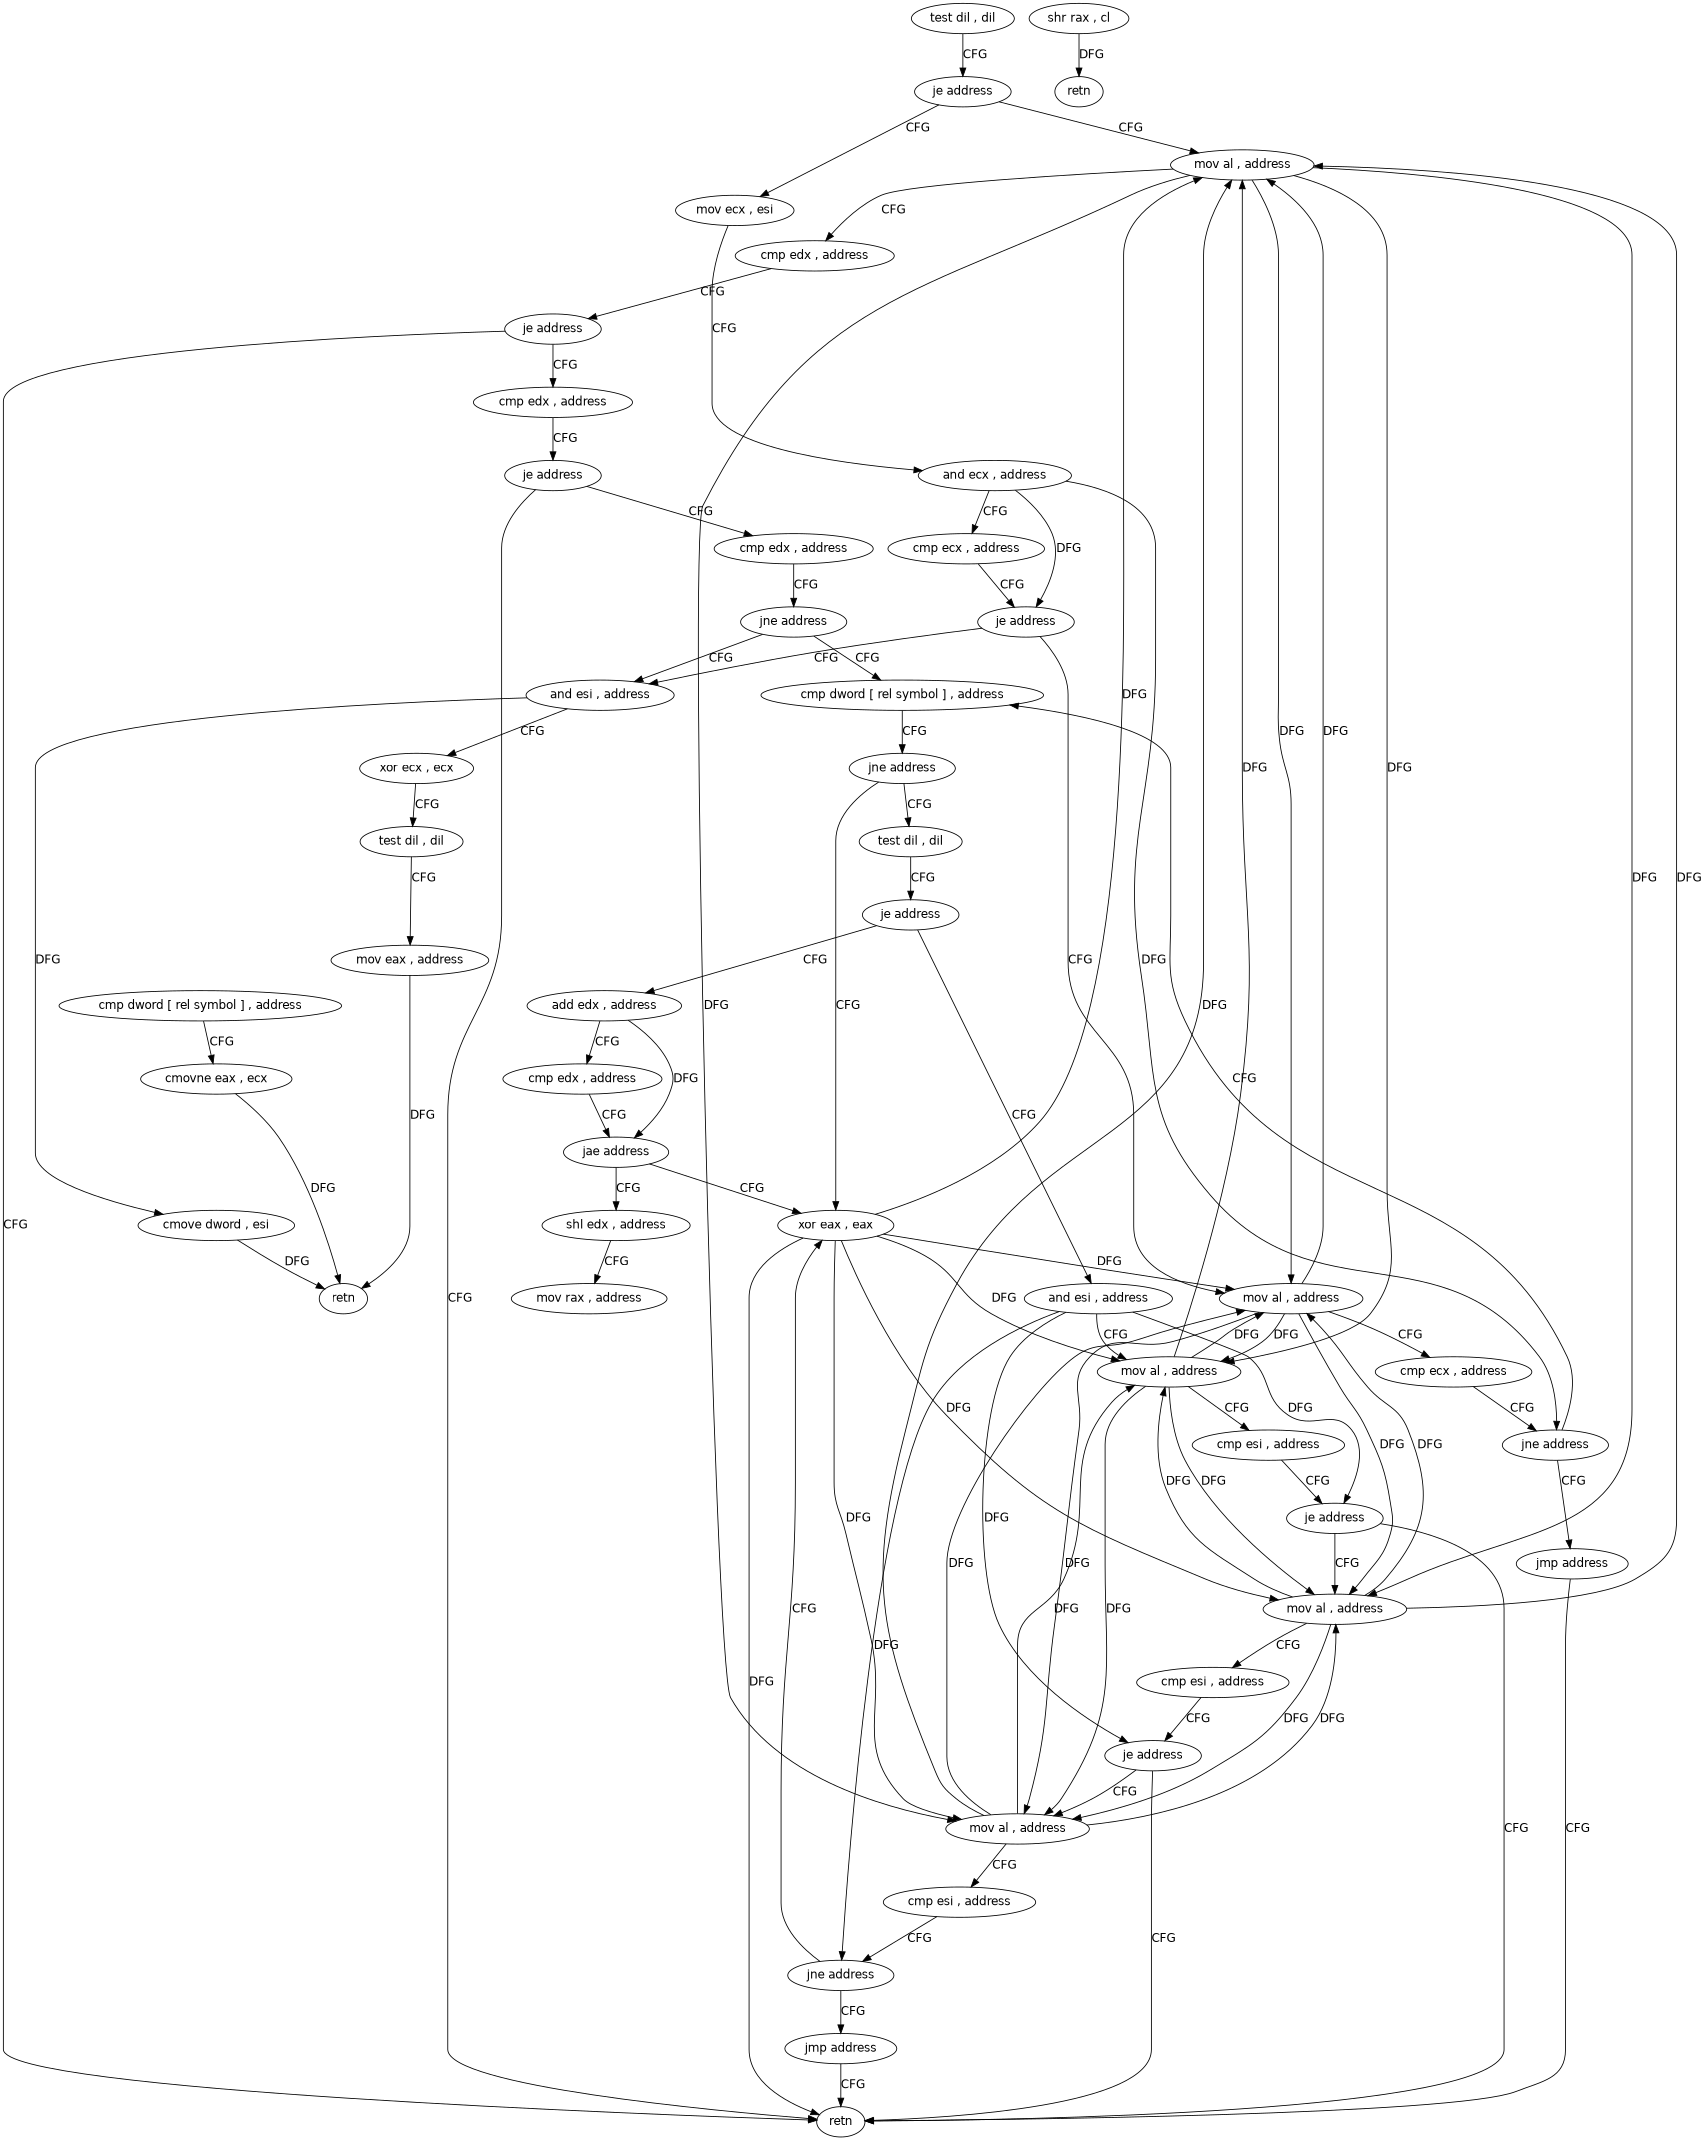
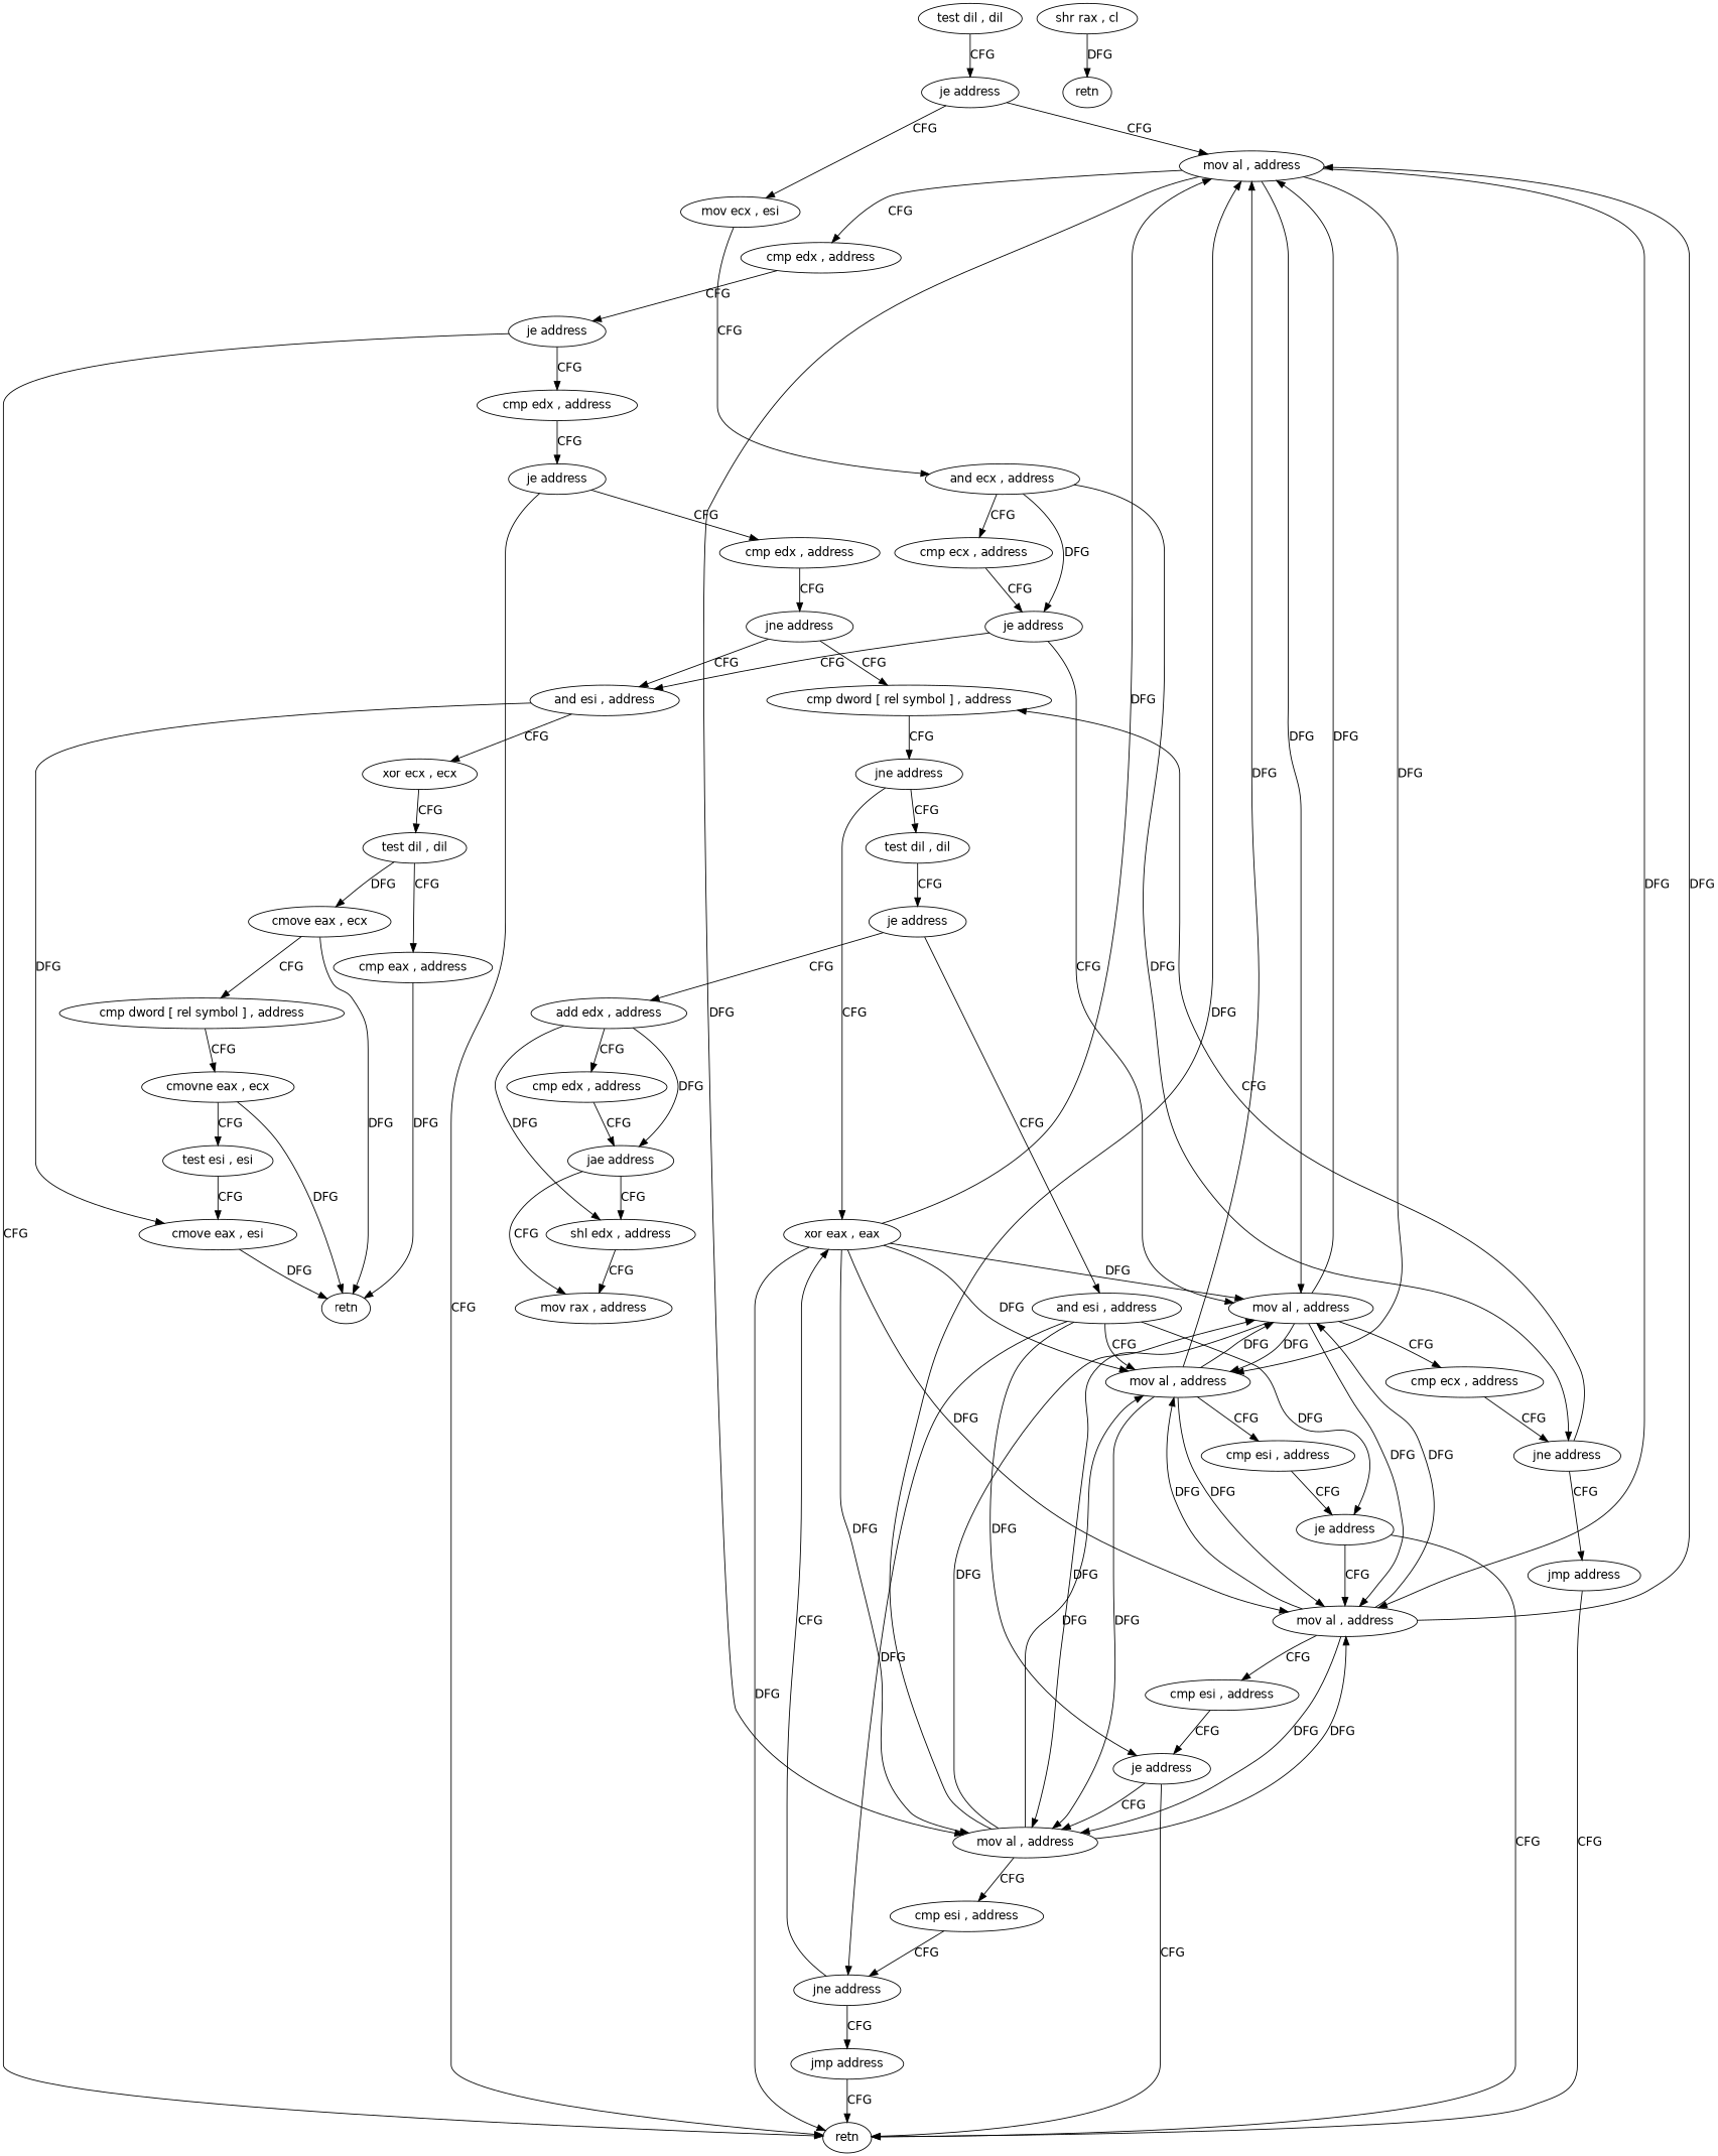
  digraph {
    fontname="DejaVu Sans"
    node [fontname="DejaVu Sans"]
    edge [fontname="DejaVu Sans"]
    n1 [label="test dil , dil"]
    n2 [label="je address"]
    n3 [label="mov al , address"]
    n4 [label="mov ecx , esi"]
    n5 [label="cmp edx , address"]
    n6 [label="mov al , address"]
    n7 [label="mov al , address"]
    n8 [label="mov al , address"]
    n9 [label="mov al , address"]
    n10 [label="and ecx , address"]
    n11 [label="je address"]
    n12 [label="cmp ecx , address"]
    n13 [label="cmp esi , address"]
    n14 [label="cmp esi , address"]
    n15 [label="cmp esi , address"]
    n16 [label="cmp ecx , address"]
    n17 [label="je address"]
    n18 [label="jne address"]
    n19 [label=retn]
    n20 [label="cmp edx , address"]
    n21 [label="je address"]
    n22 [label="cmp edx , address"]
    n23 [label="and esi , address"]
    n24 [label="cmp dword [ rel symbol ] , address"]
    n25 [label="jmp address"]
    n26 [label="xor ecx , ecx"]
-   n27 [label="cmove dword , esi"]
+   n27 [label="cmove eax , esi"]
    n28 [label="test dil , dil"]
    n29 [label=retn]
    n30 [label="jne address"]
-   n31 [label="mov eax , address"]
+   n31 [label="cmp eax , address"]
+   n32 [label="cmove eax , ecx"]
    n33 [label="cmp dword [ rel symbol ] , address"]
    n34 [label="cmovne eax , ecx"]
+   n35 [label="test esi , esi"]
    n36 [label="jne address"]
    n37 [label="test dil , dil"]
    n38 [label="xor eax , eax"]
    n39 [label="je address"]
    n40 [label="add edx , address"]
    n41 [label="and esi , address"]
    n42 [label="cmp edx , address"]
    n43 [label="jae address"]
    n44 [label="shl edx , address"]
    n45 [label="je address"]
    n46 [label="je address"]
    n47 [label="jne address"]
    n48 [label="mov rax , address"]
    n49 [label="jmp address"]
    n50 [label="shr rax , cl"]
    n51 [label=retn]
    n1 -> n2 [label=CFG]
    n2 -> n3 [label=CFG]
    n2 -> n4 [label=CFG]
    n3 -> n5 [label=CFG]
    n3 -> n6 [label=DFG]
    n3 -> n7 [label=DFG]
    n3 -> n8 [label=DFG]
    n3 -> n9 [label=DFG]
    n4 -> n10 [label=CFG]
    n5 -> n11 [label=CFG]
    n6 -> n3 [label=DFG]
    n6 -> n7 [label=DFG]
    n6 -> n8 [label=DFG]
    n6 -> n9 [label=DFG]
    n6 -> n12 [label=CFG]
    n7 -> n3 [label=DFG]
    n7 -> n6 [label=DFG]
    n7 -> n8 [label=DFG]
    n7 -> n9 [label=DFG]
    n7 -> n13 [label=CFG]
    n8 -> n3 [label=DFG]
    n8 -> n6 [label=DFG]
    n8 -> n7 [label=DFG]
    n8 -> n9 [label=DFG]
    n8 -> n14 [label=CFG]
    n9 -> n3 [label=DFG]
    n9 -> n6 [label=DFG]
    n9 -> n7 [label=DFG]
    n9 -> n8 [label=DFG]
    n9 -> n15 [label=CFG]
    n10 -> n16 [label=CFG]
    n10 -> n17 [label=DFG]
    n10 -> n18 [label=DFG]
    n11 -> n19 [label=CFG]
    n11 -> n20 [label=CFG]
    n12 -> n18 [label=CFG]
    n13 -> n45 [label=CFG]
    n14 -> n46 [label=CFG]
    n15 -> n47 [label=CFG]
    n16 -> n17 [label=CFG]
    n17 -> n6 [label=CFG]
    n17 -> n23 [label=CFG]
    n18 -> n24 [label=CFG]
    n18 -> n25 [label=CFG]
    n20 -> n21 [label=CFG]
    n21 -> n19 [label=CFG]
    n21 -> n22 [label=CFG]
    n22 -> n30 [label=CFG]
    n23 -> n26 [label=CFG]
    n23 -> n27 [label=DFG]
    n24 -> n36 [label=CFG]
    n25 -> n19 [label=CFG]
    n26 -> n28 [label=CFG]
    n27 -> n29 [label=DFG]
    n28 -> n31 [label=CFG]
+   n28 -> n32 [label=DFG]
    n30 -> n23 [label=CFG]
    n30 -> n24 [label=CFG]
    n31 -> n29 [label=DFG]
+   n32 -> n29 [label=DFG]
+   n32 -> n33 [label=CFG]
    n33 -> n34 [label=CFG]
    n34 -> n29 [label=DFG]
+   n34 -> n35 [label=CFG]
+   n35 -> n27 [label=CFG]
    n36 -> n37 [label=CFG]
    n36 -> n38 [label=CFG]
    n37 -> n39 [label=CFG]
    n38 -> n3 [label=DFG]
    n38 -> n6 [label=DFG]
    n38 -> n7 [label=DFG]
    n38 -> n8 [label=DFG]
    n38 -> n9 [label=DFG]
    n38 -> n19 [label=DFG]
    n39 -> n40 [label=CFG]
    n39 -> n41 [label=CFG]
    n40 -> n42 [label=CFG]
    n40 -> n43 [label=DFG]
+   n40 -> n44 [label=DFG]
    n41 -> n7 [label=CFG]
    n41 -> n45 [label=DFG]
    n41 -> n46 [label=DFG]
    n41 -> n47 [label=DFG]
    n42 -> n43 [label=CFG]
-   n43 -> n38 [label=CFG]
+   n43 -> n48 [label=CFG]
    n43 -> n44 [label=CFG]
    n44 -> n48 [label=CFG]
    n45 -> n8 [label=CFG]
    n45 -> n19 [label=CFG]
    n46 -> n9 [label=CFG]
    n46 -> n19 [label=CFG]
    n47 -> n38 [label=CFG]
    n47 -> n49 [label=CFG]
    n49 -> n19 [label=CFG]
    n50 -> n51 [label=DFG]
  }
